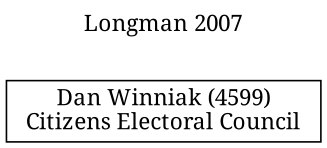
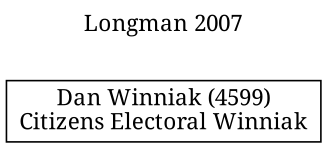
  digraph {
    label="Longman 2007"
    labelloc=t
    mclimit=10
    rankdir=LR
    fontname="Noto Serif"
-   n1 [label="Dan Winniak (4599)\nCitizens Electoral Council" shape=box fontname="Noto Serif"]
+   n1 [label="Dan Winniak (4599)\nCitizens Electoral Winniak" shape=box fontname="Noto Serif"]
  }
